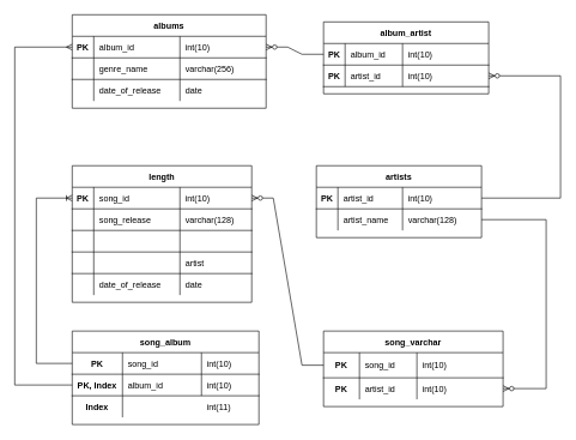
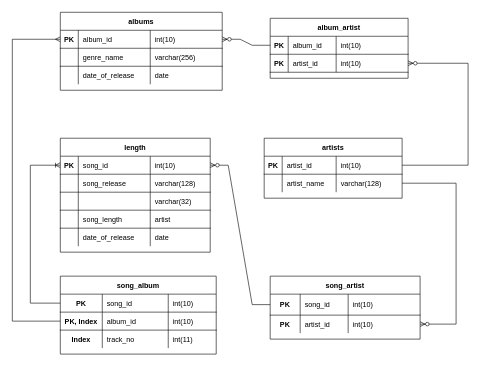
  <mxCell id="0" />
  <mxCell id="1" parent="0" />
  <mxCell id="2" value="artists" style="shape=table;startSize=30;container=1;collapsible=1;childLayout=tableLayout;fixedRows=1;rowLines=0;fontStyle=1;align=center;resizeLast=1;" parent="1" vertex="1"><mxGeometry x="440" y="230" width="230" height="100" as="geometry" /></mxCell>
  <mxCell id="3" value="" style="shape=partialRectangle;collapsible=0;dropTarget=0;pointerEvents=0;fillColor=none;points=[[0,0.5],[1,0.5]];portConstraint=eastwest;top=0;left=0;right=0;bottom=1;" parent="2" vertex="1"><mxGeometry y="30" width="230" height="30" as="geometry" /></mxCell>
  <mxCell id="4" value="PK" style="shape=partialRectangle;overflow=hidden;connectable=0;fillColor=none;top=0;left=0;bottom=0;right=0;fontStyle=1;" parent="3" vertex="1"><mxGeometry width="30" height="30" as="geometry"><mxRectangle width="30" height="30" as="alternateBounds" /></mxGeometry></mxCell>
  <mxCell id="5" value="artist_id" style="shape=partialRectangle;overflow=hidden;connectable=0;fillColor=none;top=0;left=0;bottom=0;right=0;align=left;spacingLeft=6;fontStyle=0;" parent="3" vertex="1"><mxGeometry x="30" width="90" height="30" as="geometry"><mxRectangle width="90" height="30" as="alternateBounds" /></mxGeometry></mxCell>
  <mxCell id="6" value="int(10)" style="shape=partialRectangle;overflow=hidden;connectable=0;fillColor=none;top=0;left=0;bottom=0;right=0;align=left;spacingLeft=6;fontStyle=0;" parent="3" vertex="1"><mxGeometry x="120" width="110" height="30" as="geometry"><mxRectangle width="110" height="30" as="alternateBounds" /></mxGeometry></mxCell>
  <mxCell id="7" value="" style="shape=partialRectangle;collapsible=0;dropTarget=0;pointerEvents=0;fillColor=none;points=[[0,0.5],[1,0.5]];portConstraint=eastwest;top=0;left=0;right=0;bottom=0;" parent="2" vertex="1"><mxGeometry y="60" width="230" height="30" as="geometry" /></mxCell>
  <mxCell id="8" value="" style="shape=partialRectangle;overflow=hidden;connectable=0;fillColor=none;top=0;left=0;bottom=0;right=0;" parent="7" vertex="1"><mxGeometry width="30" height="30" as="geometry"><mxRectangle width="30" height="30" as="alternateBounds" /></mxGeometry></mxCell>
  <mxCell id="9" value="artist_name" style="shape=partialRectangle;overflow=hidden;connectable=0;fillColor=none;top=0;left=0;bottom=0;right=0;align=left;spacingLeft=6;" parent="7" vertex="1"><mxGeometry x="30" width="90" height="30" as="geometry"><mxRectangle width="90" height="30" as="alternateBounds" /></mxGeometry></mxCell>
  <mxCell id="10" value="varchar(128)" style="shape=partialRectangle;overflow=hidden;connectable=0;fillColor=none;top=0;left=0;bottom=0;right=0;align=left;spacingLeft=6;" parent="7" vertex="1"><mxGeometry x="120" width="110" height="30" as="geometry"><mxRectangle width="110" height="30" as="alternateBounds" /></mxGeometry></mxCell>
  <mxCell id="11" value="albums" style="shape=table;startSize=30;container=1;collapsible=1;childLayout=tableLayout;fixedRows=1;rowLines=0;fontStyle=1;align=center;resizeLast=1;" parent="1" vertex="1"><mxGeometry x="100" y="20" width="270" height="130" as="geometry" /></mxCell>
  <mxCell id="12" value="" style="shape=partialRectangle;collapsible=0;dropTarget=0;pointerEvents=0;fillColor=none;points=[[0,0.5],[1,0.5]];portConstraint=eastwest;top=0;left=0;right=0;bottom=1;" parent="11" vertex="1"><mxGeometry y="30" width="270" height="30" as="geometry" /></mxCell>
  <mxCell id="13" value="PK" style="shape=partialRectangle;overflow=hidden;connectable=0;fillColor=none;top=0;left=0;bottom=0;right=0;fontStyle=1;" parent="12" vertex="1"><mxGeometry width="30" height="30" as="geometry"><mxRectangle width="30" height="30" as="alternateBounds" /></mxGeometry></mxCell>
  <mxCell id="14" value="album_id" style="shape=partialRectangle;overflow=hidden;connectable=0;fillColor=none;top=0;left=0;bottom=0;right=0;align=left;spacingLeft=6;fontStyle=0;" parent="12" vertex="1"><mxGeometry x="30" width="120" height="30" as="geometry"><mxRectangle width="120" height="30" as="alternateBounds" /></mxGeometry></mxCell>
  <mxCell id="15" value="int(10)" style="shape=partialRectangle;overflow=hidden;connectable=0;fillColor=none;top=0;left=0;bottom=0;right=0;align=left;spacingLeft=6;fontStyle=0;" parent="12" vertex="1"><mxGeometry x="150" width="120" height="30" as="geometry"><mxRectangle width="120" height="30" as="alternateBounds" /></mxGeometry></mxCell>
  <mxCell id="16" style="shape=partialRectangle;collapsible=0;dropTarget=0;pointerEvents=0;fillColor=none;points=[[0,0.5],[1,0.5]];portConstraint=eastwest;top=0;left=0;right=0;bottom=1;" parent="11" vertex="1"><mxGeometry y="60" width="270" height="30" as="geometry" /></mxCell>
  <mxCell id="17" style="shape=partialRectangle;overflow=hidden;connectable=0;fillColor=none;top=0;left=0;bottom=0;right=0;fontStyle=1;" parent="16" vertex="1"><mxGeometry width="30" height="30" as="geometry"><mxRectangle width="30" height="30" as="alternateBounds" /></mxGeometry></mxCell>
  <mxCell id="18" value="genre_name" style="shape=partialRectangle;overflow=hidden;connectable=0;fillColor=none;top=0;left=0;bottom=0;right=0;align=left;spacingLeft=6;fontStyle=0;" parent="16" vertex="1"><mxGeometry x="30" width="120" height="30" as="geometry"><mxRectangle width="120" height="30" as="alternateBounds" /></mxGeometry></mxCell>
  <mxCell id="19" value="varchar(256)" style="shape=partialRectangle;overflow=hidden;connectable=0;fillColor=none;top=0;left=0;bottom=0;right=0;align=left;spacingLeft=6;fontStyle=0;" parent="16" vertex="1"><mxGeometry x="150" width="120" height="30" as="geometry"><mxRectangle width="120" height="30" as="alternateBounds" /></mxGeometry></mxCell>
  <mxCell id="20" value="" style="shape=partialRectangle;collapsible=0;dropTarget=0;pointerEvents=0;fillColor=none;points=[[0,0.5],[1,0.5]];portConstraint=eastwest;top=0;left=0;right=0;bottom=0;" parent="11" vertex="1"><mxGeometry y="90" width="270" height="30" as="geometry" /></mxCell>
  <mxCell id="21" value="" style="shape=partialRectangle;overflow=hidden;connectable=0;fillColor=none;top=0;left=0;bottom=0;right=0;" parent="20" vertex="1"><mxGeometry width="30" height="30" as="geometry"><mxRectangle width="30" height="30" as="alternateBounds" /></mxGeometry></mxCell>
  <mxCell id="22" value="date_of_release" style="shape=partialRectangle;overflow=hidden;connectable=0;fillColor=none;top=0;left=0;bottom=0;right=0;align=left;spacingLeft=6;" parent="20" vertex="1"><mxGeometry x="30" width="120" height="30" as="geometry"><mxRectangle width="120" height="30" as="alternateBounds" /></mxGeometry></mxCell>
  <mxCell id="23" value="date" style="shape=partialRectangle;overflow=hidden;connectable=0;fillColor=none;top=0;left=0;bottom=0;right=0;align=left;spacingLeft=6;" parent="20" vertex="1"><mxGeometry x="150" width="120" height="30" as="geometry"><mxRectangle width="120" height="30" as="alternateBounds" /></mxGeometry></mxCell>
  <mxCell id="24" value="length" style="shape=table;startSize=30;container=1;collapsible=1;childLayout=tableLayout;fixedRows=1;rowLines=0;fontStyle=1;align=center;resizeLast=1;" parent="1" vertex="1"><mxGeometry x="100" y="230" width="250" height="190" as="geometry" /></mxCell>
  <mxCell id="25" value="" style="shape=partialRectangle;collapsible=0;dropTarget=0;pointerEvents=0;fillColor=none;points=[[0,0.5],[1,0.5]];portConstraint=eastwest;top=0;left=0;right=0;bottom=1;" parent="24" vertex="1"><mxGeometry y="30" width="250" height="30" as="geometry" /></mxCell>
  <mxCell id="26" value="PK" style="shape=partialRectangle;overflow=hidden;connectable=0;fillColor=none;top=0;left=0;bottom=0;right=0;fontStyle=1;" parent="25" vertex="1"><mxGeometry width="30" height="30" as="geometry"><mxRectangle width="30" height="30" as="alternateBounds" /></mxGeometry></mxCell>
  <mxCell id="27" value="song_id" style="shape=partialRectangle;overflow=hidden;connectable=0;fillColor=none;top=0;left=0;bottom=0;right=0;align=left;spacingLeft=6;fontStyle=0;" parent="25" vertex="1"><mxGeometry x="30" width="120" height="30" as="geometry"><mxRectangle width="120" height="30" as="alternateBounds" /></mxGeometry></mxCell>
  <mxCell id="28" value="int(10)" style="shape=partialRectangle;overflow=hidden;connectable=0;fillColor=none;top=0;left=0;bottom=0;right=0;align=left;spacingLeft=6;fontStyle=0;" parent="25" vertex="1"><mxGeometry x="150" width="100" height="30" as="geometry"><mxRectangle width="100" height="30" as="alternateBounds" /></mxGeometry></mxCell>
  <mxCell id="29" style="shape=partialRectangle;collapsible=0;dropTarget=0;pointerEvents=0;fillColor=none;points=[[0,0.5],[1,0.5]];portConstraint=eastwest;top=0;left=0;right=0;bottom=1;" parent="24" vertex="1"><mxGeometry y="60" width="250" height="30" as="geometry" /></mxCell>
  <mxCell id="30" style="shape=partialRectangle;overflow=hidden;connectable=0;fillColor=none;top=0;left=0;bottom=0;right=0;fontStyle=1;" parent="29" vertex="1"><mxGeometry width="30" height="30" as="geometry"><mxRectangle width="30" height="30" as="alternateBounds" /></mxGeometry></mxCell>
  <mxCell id="31" value="song_release   " style="shape=partialRectangle;overflow=hidden;connectable=0;fillColor=none;top=0;left=0;bottom=0;right=0;align=left;spacingLeft=6;fontStyle=0;" parent="29" vertex="1"><mxGeometry x="30" width="120" height="30" as="geometry"><mxRectangle width="120" height="30" as="alternateBounds" /></mxGeometry></mxCell>
  <mxCell id="32" value="varchar(128)" style="shape=partialRectangle;overflow=hidden;connectable=0;fillColor=none;top=0;left=0;bottom=0;right=0;align=left;spacingLeft=6;fontStyle=0;" parent="29" vertex="1"><mxGeometry x="150" width="100" height="30" as="geometry"><mxRectangle width="100" height="30" as="alternateBounds" /></mxGeometry></mxCell>
  <mxCell id="33" style="shape=partialRectangle;collapsible=0;dropTarget=0;pointerEvents=0;fillColor=none;points=[[0,0.5],[1,0.5]];portConstraint=eastwest;top=0;left=0;right=0;bottom=1;" parent="24" vertex="1"><mxGeometry y="90" width="250" height="30" as="geometry" /></mxCell>
  <mxCell id="34" style="shape=partialRectangle;overflow=hidden;connectable=0;fillColor=none;top=0;left=0;bottom=0;right=0;fontStyle=1;" parent="33" vertex="1"><mxGeometry width="30" height="30" as="geometry"><mxRectangle width="30" height="30" as="alternateBounds" /></mxGeometry></mxCell>
+ <mxCell id="35" value="varchar(32)" style="shape=partialRectangle;overflow=hidden;connectable=0;fillColor=none;top=0;left=0;bottom=0;right=0;align=left;spacingLeft=6;fontStyle=0;" parent="33" vertex="1"><mxGeometry x="150" width="100" height="30" as="geometry"><mxRectangle width="100" height="30" as="alternateBounds" /></mxGeometry></mxCell>
  <mxCell id="36" style="shape=partialRectangle;collapsible=0;dropTarget=0;pointerEvents=0;fillColor=none;points=[[0,0.5],[1,0.5]];portConstraint=eastwest;top=0;left=0;right=0;bottom=1;" parent="24" vertex="1"><mxGeometry y="120" width="250" height="30" as="geometry" /></mxCell>
  <mxCell id="37" style="shape=partialRectangle;overflow=hidden;connectable=0;fillColor=none;top=0;left=0;bottom=0;right=0;fontStyle=1;" parent="36" vertex="1"><mxGeometry width="30" height="30" as="geometry"><mxRectangle width="30" height="30" as="alternateBounds" /></mxGeometry></mxCell>
+ <mxCell id="38" value="song_length" style="shape=partialRectangle;overflow=hidden;connectable=0;fillColor=none;top=0;left=0;bottom=0;right=0;align=left;spacingLeft=6;fontStyle=0;" parent="36" vertex="1"><mxGeometry x="30" width="120" height="30" as="geometry"><mxRectangle width="120" height="30" as="alternateBounds" /></mxGeometry></mxCell>
  <mxCell id="39" value="artist" style="shape=partialRectangle;overflow=hidden;connectable=0;fillColor=none;top=0;left=0;bottom=0;right=0;align=left;spacingLeft=6;fontStyle=0;" parent="36" vertex="1"><mxGeometry x="150" width="100" height="30" as="geometry"><mxRectangle width="100" height="30" as="alternateBounds" /></mxGeometry></mxCell>
  <mxCell id="40" value="" style="shape=partialRectangle;collapsible=0;dropTarget=0;pointerEvents=0;fillColor=none;points=[[0,0.5],[1,0.5]];portConstraint=eastwest;top=0;left=0;right=0;bottom=0;" parent="24" vertex="1"><mxGeometry y="150" width="250" height="30" as="geometry" /></mxCell>
  <mxCell id="41" value="" style="shape=partialRectangle;overflow=hidden;connectable=0;fillColor=none;top=0;left=0;bottom=0;right=0;" parent="40" vertex="1"><mxGeometry width="30" height="30" as="geometry"><mxRectangle width="30" height="30" as="alternateBounds" /></mxGeometry></mxCell>
  <mxCell id="42" value="date_of_release" style="shape=partialRectangle;overflow=hidden;connectable=0;fillColor=none;top=0;left=0;bottom=0;right=0;align=left;spacingLeft=6;" parent="40" vertex="1"><mxGeometry x="30" width="120" height="30" as="geometry"><mxRectangle width="120" height="30" as="alternateBounds" /></mxGeometry></mxCell>
  <mxCell id="43" value="date" style="shape=partialRectangle;overflow=hidden;connectable=0;fillColor=none;top=0;left=0;bottom=0;right=0;align=left;spacingLeft=6;" parent="40" vertex="1"><mxGeometry x="150" width="100" height="30" as="geometry"><mxRectangle width="100" height="30" as="alternateBounds" /></mxGeometry></mxCell>
  <mxCell id="44" style="edgeStyle=elbowEdgeStyle;rounded=0;orthogonalLoop=1;jettySize=auto;html=1;entryX=1;entryY=0.733;entryDx=0;entryDy=0;entryPerimeter=0;" parent="24" source="36" target="36" edge="1"><mxGeometry relative="1" as="geometry" /></mxCell>
  <mxCell id="45" value="song_album" style="shape=table;startSize=30;container=1;collapsible=1;childLayout=tableLayout;fixedRows=1;rowLines=0;fontStyle=1;align=center;resizeLast=1;" parent="1" vertex="1"><mxGeometry x="100" y="460" width="260" height="130" as="geometry" /></mxCell>
  <mxCell id="46" style="shape=partialRectangle;collapsible=0;dropTarget=0;pointerEvents=0;fillColor=none;points=[[0,0.5],[1,0.5]];portConstraint=eastwest;top=0;left=0;right=0;bottom=1;" parent="45" vertex="1"><mxGeometry y="30" width="260" height="30" as="geometry" /></mxCell>
  <mxCell id="47" value="PK" style="shape=partialRectangle;overflow=hidden;connectable=0;fillColor=none;top=0;left=0;bottom=0;right=0;fontStyle=1;" parent="46" vertex="1"><mxGeometry width="70" height="30" as="geometry"><mxRectangle width="70" height="30" as="alternateBounds" /></mxGeometry></mxCell>
  <mxCell id="48" value="song_id" style="shape=partialRectangle;overflow=hidden;connectable=0;fillColor=none;top=0;left=0;bottom=0;right=0;align=left;spacingLeft=6;fontStyle=0;" parent="46" vertex="1"><mxGeometry x="70" width="110" height="30" as="geometry"><mxRectangle width="110" height="30" as="alternateBounds" /></mxGeometry></mxCell>
  <mxCell id="49" value="int(10)" style="shape=partialRectangle;overflow=hidden;connectable=0;fillColor=none;top=0;left=0;bottom=0;right=0;align=left;spacingLeft=6;fontStyle=0;" parent="46" vertex="1"><mxGeometry x="180" width="80" height="30" as="geometry"><mxRectangle width="80" height="30" as="alternateBounds" /></mxGeometry></mxCell>
  <mxCell id="50" style="shape=partialRectangle;collapsible=0;dropTarget=0;pointerEvents=0;fillColor=none;points=[[0,0.5],[1,0.5]];portConstraint=eastwest;top=0;left=0;right=0;bottom=1;" parent="45" vertex="1"><mxGeometry y="60" width="260" height="30" as="geometry" /></mxCell>
  <mxCell id="51" value="PK, Index" style="shape=partialRectangle;overflow=hidden;connectable=0;fillColor=none;top=0;left=0;bottom=0;right=0;fontStyle=1;" parent="50" vertex="1"><mxGeometry width="70" height="30" as="geometry"><mxRectangle width="70" height="30" as="alternateBounds" /></mxGeometry></mxCell>
  <mxCell id="52" value="album_id" style="shape=partialRectangle;overflow=hidden;connectable=0;fillColor=none;top=0;left=0;bottom=0;right=0;align=left;spacingLeft=6;fontStyle=0;" parent="50" vertex="1"><mxGeometry x="70" width="110" height="30" as="geometry"><mxRectangle width="110" height="30" as="alternateBounds" /></mxGeometry></mxCell>
  <mxCell id="53" value="int(10)" style="shape=partialRectangle;overflow=hidden;connectable=0;fillColor=none;top=0;left=0;bottom=0;right=0;align=left;spacingLeft=6;fontStyle=0;" parent="50" vertex="1"><mxGeometry x="180" width="80" height="30" as="geometry"><mxRectangle width="80" height="30" as="alternateBounds" /></mxGeometry></mxCell>
  <mxCell id="54" value="" style="shape=partialRectangle;collapsible=0;dropTarget=0;pointerEvents=0;fillColor=none;points=[[0,0.5],[1,0.5]];portConstraint=eastwest;top=0;left=0;right=0;bottom=0;" parent="45" vertex="1"><mxGeometry y="90" width="260" height="30" as="geometry" /></mxCell>
  <mxCell id="55" value="Index" style="shape=partialRectangle;overflow=hidden;connectable=0;fillColor=none;top=0;left=0;bottom=0;right=0;fontStyle=1" parent="54" vertex="1"><mxGeometry width="70" height="30" as="geometry"><mxRectangle width="70" height="30" as="alternateBounds" /></mxGeometry></mxCell>
+ <mxCell id="56" value="track_no" style="shape=partialRectangle;overflow=hidden;connectable=0;fillColor=none;top=0;left=0;bottom=0;right=0;align=left;spacingLeft=6;" parent="54" vertex="1"><mxGeometry x="70" width="110" height="30" as="geometry"><mxRectangle width="110" height="30" as="alternateBounds" /></mxGeometry></mxCell>
  <mxCell id="57" value="int(11)" style="shape=partialRectangle;overflow=hidden;connectable=0;fillColor=none;top=0;left=0;bottom=0;right=0;align=left;spacingLeft=6;" parent="54" vertex="1"><mxGeometry x="180" width="80" height="30" as="geometry"><mxRectangle width="80" height="30" as="alternateBounds" /></mxGeometry></mxCell>
- <mxCell id="58" value="song_varchar" style="shape=table;startSize=30;container=1;collapsible=1;childLayout=tableLayout;fixedRows=1;rowLines=0;fontStyle=1;align=center;resizeLast=1;" parent="1" vertex="1"><mxGeometry x="450" y="460" width="250" height="105" as="geometry" /></mxCell>
+ <mxCell id="58" value="song_artist" style="shape=table;startSize=30;container=1;collapsible=1;childLayout=tableLayout;fixedRows=1;rowLines=0;fontStyle=1;align=center;resizeLast=1;" parent="1" vertex="1"><mxGeometry x="450" y="460" width="250" height="105" as="geometry" /></mxCell>
  <mxCell id="59" value="" style="shape=partialRectangle;collapsible=0;dropTarget=0;pointerEvents=0;fillColor=none;points=[[0,0.5],[1,0.5]];portConstraint=eastwest;top=0;left=0;right=0;bottom=1;" parent="58" vertex="1"><mxGeometry y="30" width="250" height="35" as="geometry" /></mxCell>
  <mxCell id="60" value="PK" style="shape=partialRectangle;overflow=hidden;connectable=0;fillColor=none;top=0;left=0;bottom=0;right=0;fontStyle=1;" parent="59" vertex="1"><mxGeometry width="50" height="35" as="geometry"><mxRectangle width="50" height="35" as="alternateBounds" /></mxGeometry></mxCell>
  <mxCell id="61" value="song_id" style="shape=partialRectangle;overflow=hidden;connectable=0;fillColor=none;top=0;left=0;bottom=0;right=0;align=left;spacingLeft=6;fontStyle=0;" parent="59" vertex="1"><mxGeometry x="50" width="80" height="35" as="geometry"><mxRectangle width="80" height="35" as="alternateBounds" /></mxGeometry></mxCell>
  <mxCell id="62" value="int(10)" style="shape=partialRectangle;overflow=hidden;connectable=0;fillColor=none;top=0;left=0;bottom=0;right=0;align=left;spacingLeft=6;fontStyle=0;" parent="59" vertex="1"><mxGeometry x="130" width="120" height="35" as="geometry"><mxRectangle width="120" height="35" as="alternateBounds" /></mxGeometry></mxCell>
  <mxCell id="63" value="" style="shape=partialRectangle;collapsible=0;dropTarget=0;pointerEvents=0;fillColor=none;points=[[0,0.5],[1,0.5]];portConstraint=eastwest;top=0;left=0;right=0;bottom=0;" parent="58" vertex="1"><mxGeometry y="65" width="250" height="30" as="geometry" /></mxCell>
  <mxCell id="64" value="PK" style="shape=partialRectangle;overflow=hidden;connectable=0;fillColor=none;top=0;left=0;bottom=0;right=0;fontStyle=1" parent="63" vertex="1"><mxGeometry width="50" height="30" as="geometry"><mxRectangle width="50" height="30" as="alternateBounds" /></mxGeometry></mxCell>
  <mxCell id="65" value="artist_id" style="shape=partialRectangle;overflow=hidden;connectable=0;fillColor=none;top=0;left=0;bottom=0;right=0;align=left;spacingLeft=6;" parent="63" vertex="1"><mxGeometry x="50" width="80" height="30" as="geometry"><mxRectangle width="80" height="30" as="alternateBounds" /></mxGeometry></mxCell>
  <mxCell id="66" value="int(10)" style="shape=partialRectangle;overflow=hidden;connectable=0;fillColor=none;top=0;left=0;bottom=0;right=0;align=left;spacingLeft=6;" parent="63" vertex="1"><mxGeometry x="130" width="120" height="30" as="geometry"><mxRectangle width="120" height="30" as="alternateBounds" /></mxGeometry></mxCell>
  <mxCell id="67" value="album_artist" style="shape=table;startSize=30;container=1;collapsible=1;childLayout=tableLayout;fixedRows=1;rowLines=0;fontStyle=1;align=center;resizeLast=1;" parent="1" vertex="1"><mxGeometry x="450" y="30" width="230" height="100" as="geometry" /></mxCell>
  <mxCell id="68" value="" style="shape=partialRectangle;collapsible=0;dropTarget=0;pointerEvents=0;fillColor=none;points=[[0,0.5],[1,0.5]];portConstraint=eastwest;top=0;left=0;right=0;bottom=1;" parent="67" vertex="1"><mxGeometry y="30" width="230" height="30" as="geometry" /></mxCell>
  <mxCell id="69" value="PK" style="shape=partialRectangle;overflow=hidden;connectable=0;fillColor=none;top=0;left=0;bottom=0;right=0;fontStyle=1;" parent="68" vertex="1"><mxGeometry width="30" height="30" as="geometry"><mxRectangle width="30" height="30" as="alternateBounds" /></mxGeometry></mxCell>
  <mxCell id="70" value="album_id" style="shape=partialRectangle;overflow=hidden;connectable=0;fillColor=none;top=0;left=0;bottom=0;right=0;align=left;spacingLeft=6;fontStyle=0;" parent="68" vertex="1"><mxGeometry x="30" width="80" height="30" as="geometry"><mxRectangle width="80" height="30" as="alternateBounds" /></mxGeometry></mxCell>
  <mxCell id="71" value="int(10)" style="shape=partialRectangle;overflow=hidden;connectable=0;fillColor=none;top=0;left=0;bottom=0;right=0;align=left;spacingLeft=6;fontStyle=0;" parent="68" vertex="1"><mxGeometry x="110" width="120" height="30" as="geometry"><mxRectangle width="120" height="30" as="alternateBounds" /></mxGeometry></mxCell>
  <mxCell id="72" style="shape=partialRectangle;collapsible=0;dropTarget=0;pointerEvents=0;fillColor=none;points=[[0,0.5],[1,0.5]];portConstraint=eastwest;top=0;left=0;right=0;bottom=1;" parent="67" vertex="1"><mxGeometry y="60" width="230" height="30" as="geometry" /></mxCell>
  <mxCell id="73" value="PK" style="shape=partialRectangle;overflow=hidden;connectable=0;fillColor=none;top=0;left=0;bottom=0;right=0;fontStyle=1;" parent="72" vertex="1"><mxGeometry width="30" height="30" as="geometry"><mxRectangle width="30" height="30" as="alternateBounds" /></mxGeometry></mxCell>
  <mxCell id="74" value="artist_id" style="shape=partialRectangle;overflow=hidden;connectable=0;fillColor=none;top=0;left=0;bottom=0;right=0;align=left;spacingLeft=6;fontStyle=0;" parent="72" vertex="1"><mxGeometry x="30" width="80" height="30" as="geometry"><mxRectangle width="80" height="30" as="alternateBounds" /></mxGeometry></mxCell>
  <mxCell id="75" value="int(10)" style="shape=partialRectangle;overflow=hidden;connectable=0;fillColor=none;top=0;left=0;bottom=0;right=0;align=left;spacingLeft=6;fontStyle=0;" parent="72" vertex="1"><mxGeometry x="110" width="120" height="30" as="geometry"><mxRectangle width="120" height="30" as="alternateBounds" /></mxGeometry></mxCell>
  <mxCell id="76" value="" style="edgeStyle=elbowEdgeStyle;fontSize=12;html=1;endArrow=ERzeroToMany;endFill=1;rounded=0;entryX=1;entryY=0.5;entryDx=0;entryDy=0;exitX=1;exitY=0.5;exitDx=0;exitDy=0;" parent="1" source="3" target="72" edge="1"><mxGeometry width="100" height="100" relative="1" as="geometry"><mxPoint x="360" y="360" as="sourcePoint" /><mxPoint x="460" y="260" as="targetPoint" /><Array as="points"><mxPoint x="780" y="190" /></Array></mxGeometry></mxCell>
  <mxCell id="77" value="" style="edgeStyle=elbowEdgeStyle;fontSize=12;html=1;endArrow=ERoneToMany;rounded=0;exitX=0;exitY=0.5;exitDx=0;exitDy=0;entryX=0;entryY=0.5;entryDx=0;entryDy=0;" parent="1" source="46" target="25" edge="1"><mxGeometry width="100" height="100" relative="1" as="geometry"><mxPoint x="360" y="360" as="sourcePoint" /><mxPoint x="460" y="260" as="targetPoint" /><Array as="points"><mxPoint x="50" y="390" /></Array></mxGeometry></mxCell>
  <mxCell id="78" value="" style="edgeStyle=entityRelationEdgeStyle;fontSize=12;html=1;endArrow=ERzeroToMany;endFill=1;rounded=0;entryX=1;entryY=0.5;entryDx=0;entryDy=0;exitX=0;exitY=0.5;exitDx=0;exitDy=0;" parent="1" source="59" target="25" edge="1"><mxGeometry width="100" height="100" relative="1" as="geometry"><mxPoint x="360" y="360" as="sourcePoint" /><mxPoint x="460" y="260" as="targetPoint" /></mxGeometry></mxCell>
  <mxCell id="79" value="" style="edgeStyle=elbowEdgeStyle;fontSize=12;html=1;endArrow=ERmany;rounded=0;exitX=0;exitY=0.5;exitDx=0;exitDy=0;entryX=0;entryY=0.5;entryDx=0;entryDy=0;" parent="1" source="50" target="12" edge="1"><mxGeometry width="100" height="100" relative="1" as="geometry"><mxPoint x="360" y="360" as="sourcePoint" /><mxPoint x="460" y="260" as="targetPoint" /><Array as="points"><mxPoint x="20" y="300" /></Array></mxGeometry></mxCell>
  <mxCell id="80" value="" style="edgeStyle=elbowEdgeStyle;fontSize=12;html=1;endArrow=ERzeroToMany;endFill=1;rounded=0;entryX=1;entryY=0.5;entryDx=0;entryDy=0;" edge="1" parent="1" source="7" target="63"><mxGeometry width="100" height="100" relative="1" as="geometry"><mxPoint x="360" y="360" as="sourcePoint" /><mxPoint x="460" y="260" as="targetPoint" /><Array as="points"><mxPoint x="760" y="420" /></Array></mxGeometry></mxCell>
  <mxCell id="81" value="" style="edgeStyle=entityRelationEdgeStyle;fontSize=12;html=1;endArrow=ERzeroToMany;endFill=1;rounded=0;entryX=1;entryY=0.5;entryDx=0;entryDy=0;exitX=0;exitY=0.5;exitDx=0;exitDy=0;" edge="1" parent="1" source="68" target="12"><mxGeometry width="100" height="100" relative="1" as="geometry"><mxPoint x="460" y="260" as="sourcePoint" /><mxPoint x="370" y="70" as="targetPoint" /></mxGeometry></mxCell>
